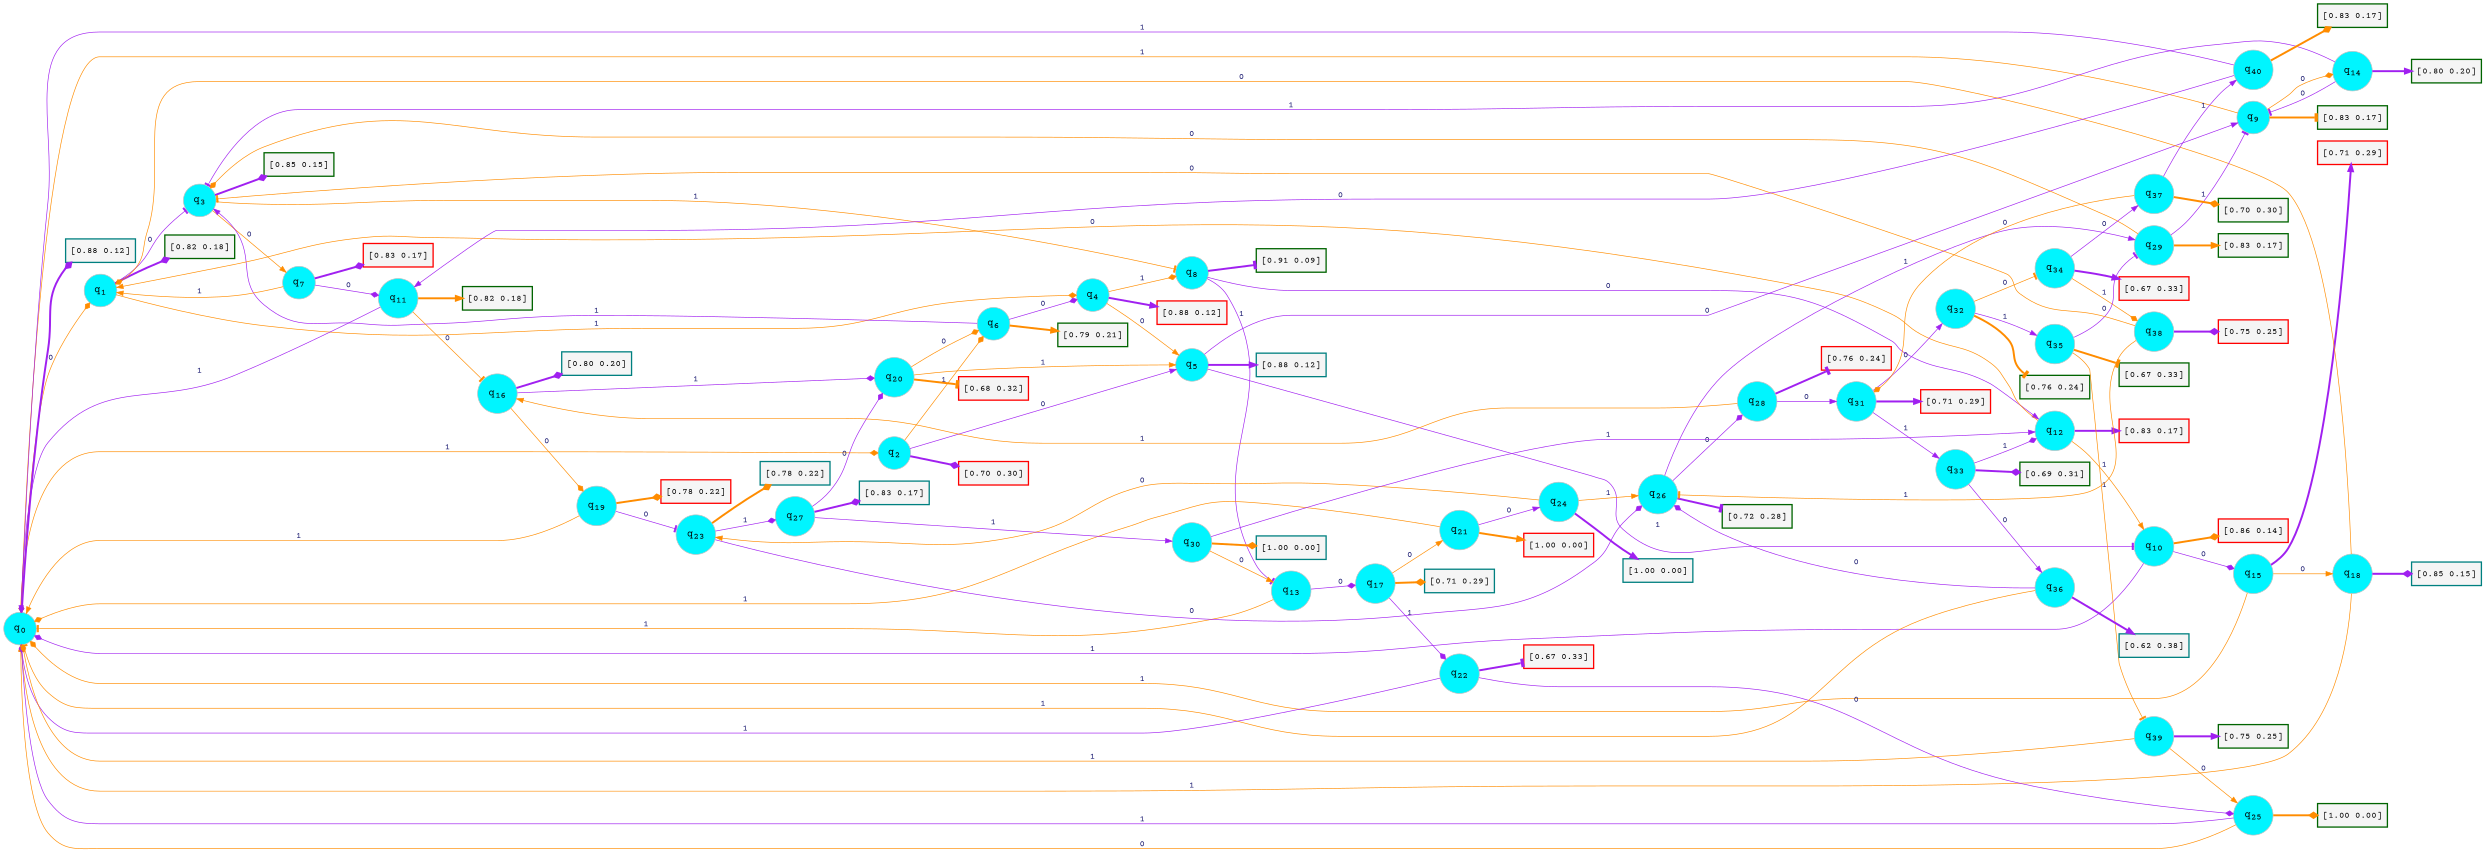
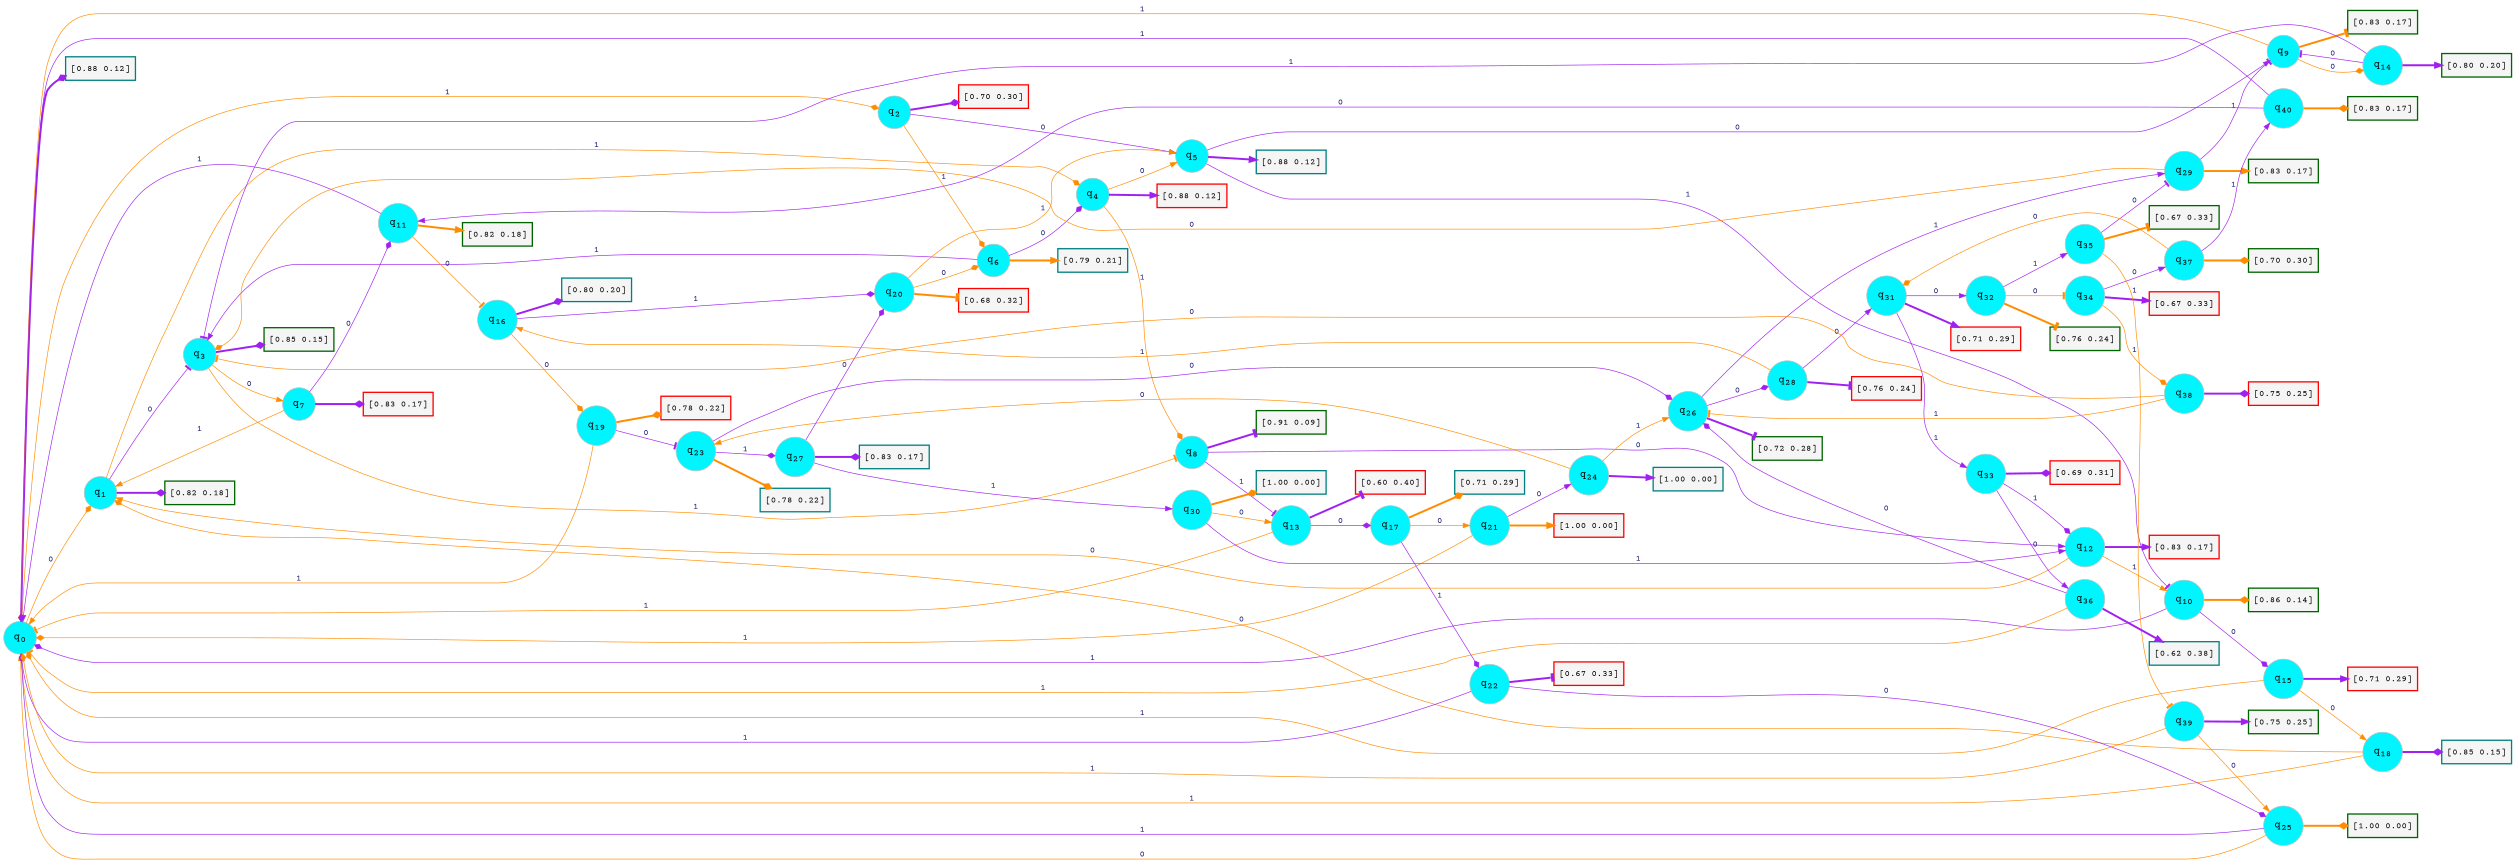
  digraph {
    fontname="Courier Prime"
    rankdir=LR
    node [color=gray fillcolor=turquoise1 fontcolor=black fontname="Courier Prime" fontsize=16 fontweight=bold shape=circle style=filled]
    edge [arrowhead=diamond arrowsize=1 color=purple fontcolor=midnightblue fontname="Courier Prime" fontweight=bold penwidth=1 style=solid weight=20]
    n1 [label=<q<SUB>0</SUB>>]
    n2 [label=<q<SUB>1</SUB>>]
    n3 [label=<q<SUB>2</SUB>>]
    n4 [color=teal fillcolor=whitesmoke fontsize=14 label="[0.88 0.12]" penwidth=2 shape=box]
    n5 [label=<q<SUB>3</SUB>>]
    n6 [label=<q<SUB>4</SUB>>]
    n7 [color=darkgreen fillcolor=whitesmoke fontsize=14 label="[0.82 0.18]" penwidth=2 shape=box]
    n8 [label=<q<SUB>5</SUB>>]
    n9 [label=<q<SUB>6</SUB>>]
    n10 [color=red fillcolor=whitesmoke fontsize=14 label="[0.70 0.30]" penwidth=2 shape=box]
    n11 [label=<q<SUB>7</SUB>>]
    n12 [label=<q<SUB>8</SUB>>]
    n13 [color=darkgreen fillcolor=whitesmoke fontsize=14 label="[0.85 0.15]" penwidth=2 shape=box]
    n14 [color=red fillcolor=whitesmoke fontsize=14 label="[0.88 0.12]" penwidth=2 shape=box]
    n15 [label=<q<SUB>9</SUB>>]
    n16 [label=<q<SUB>10</SUB>>]
    n17 [color=teal fillcolor=whitesmoke fontsize=14 label="[0.88 0.12]" penwidth=2 shape=box]
-   n18 [color=darkgreen fillcolor=whitesmoke fontsize=14 label="[0.79 0.21]" penwidth=2 shape=box]
+   n18 [color=teal fillcolor=whitesmoke fontsize=14 label="[0.79 0.21]" penwidth=2 shape=box]
    n19 [label=<q<SUB>11</SUB>>]
    n20 [color=red fillcolor=whitesmoke fontsize=14 label="[0.83 0.17]" penwidth=2 shape=box]
    n21 [label=<q<SUB>12</SUB>>]
    n22 [label=<q<SUB>13</SUB>>]
    n23 [color=darkgreen fillcolor=whitesmoke fontsize=14 label="[0.91 0.09]" penwidth=2 shape=box]
    n24 [label=<q<SUB>14</SUB>>]
    n25 [color=darkgreen fillcolor=whitesmoke fontsize=14 label="[0.83 0.17]" penwidth=2 shape=box]
    n26 [label=<q<SUB>15</SUB>>]
-   n27 [color=red fillcolor=whitesmoke fontsize=14 label="[0.86 0.14]" penwidth=2 shape=box]
+   n27 [color=darkgreen fillcolor=whitesmoke fontsize=14 label="[0.86 0.14]" penwidth=2 shape=box]
    n28 [label=<q<SUB>16</SUB>>]
    n29 [color=darkgreen fillcolor=whitesmoke fontsize=14 label="[0.82 0.18]" penwidth=2 shape=box]
    n30 [color=red fillcolor=whitesmoke fontsize=14 label="[0.83 0.17]" penwidth=2 shape=box]
    n31 [label=<q<SUB>17</SUB>>]
+   n32 [color=red fillcolor=whitesmoke fontsize=14 label="[0.60 0.40]" penwidth=2 shape=box]
    n33 [color=darkgreen fillcolor=whitesmoke fontsize=14 label="[0.80 0.20]" penwidth=2 shape=box]
    n34 [label=<q<SUB>18</SUB>>]
    n35 [color=red fillcolor=whitesmoke fontsize=14 label="[0.71 0.29]" penwidth=2 shape=box]
    n36 [label=<q<SUB>19</SUB>>]
    n37 [label=<q<SUB>20</SUB>>]
    n38 [color=teal fillcolor=whitesmoke fontsize=14 label="[0.80 0.20]" penwidth=2 shape=box]
    n39 [label=<q<SUB>21</SUB>>]
    n40 [label=<q<SUB>22</SUB>>]
    n41 [color=teal fillcolor=whitesmoke fontsize=14 label="[0.71 0.29]" penwidth=2 shape=box]
    n42 [color=teal fillcolor=whitesmoke fontsize=14 label="[0.85 0.15]" penwidth=2 shape=box]
    n43 [label=<q<SUB>23</SUB>>]
    n44 [color=red fillcolor=whitesmoke fontsize=14 label="[0.78 0.22]" penwidth=2 shape=box]
    n45 [color=red fillcolor=whitesmoke fontsize=14 label="[0.68 0.32]" penwidth=2 shape=box]
    n46 [label=<q<SUB>24</SUB>>]
    n47 [color=red fillcolor=whitesmoke fontsize=14 label="[1.00 0.00]" penwidth=2 shape=box]
    n48 [label=<q<SUB>25</SUB>>]
    n49 [color=red fillcolor=whitesmoke fontsize=14 label="[0.67 0.33]" penwidth=2 shape=box]
    n50 [label=<q<SUB>26</SUB>>]
    n51 [label=<q<SUB>27</SUB>>]
    n52 [color=teal fillcolor=whitesmoke fontsize=14 label="[0.78 0.22]" penwidth=2 shape=box]
    n53 [color=teal fillcolor=whitesmoke fontsize=14 label="[1.00 0.00]" penwidth=2 shape=box]
    n54 [color=darkgreen fillcolor=whitesmoke fontsize=14 label="[1.00 0.00]" penwidth=2 shape=box]
    n55 [label=<q<SUB>28</SUB>>]
    n56 [label=<q<SUB>29</SUB>>]
    n57 [color=darkgreen fillcolor=whitesmoke fontsize=14 label="[0.72 0.28]" penwidth=2 shape=box]
    n58 [label=<q<SUB>30</SUB>>]
    n59 [color=teal fillcolor=whitesmoke fontsize=14 label="[0.83 0.17]" penwidth=2 shape=box]
    n60 [label=<q<SUB>31</SUB>>]
    n61 [color=red fillcolor=whitesmoke fontsize=14 label="[0.76 0.24]" penwidth=2 shape=box]
    n62 [color=darkgreen fillcolor=whitesmoke fontsize=14 label="[0.83 0.17]" penwidth=2 shape=box]
    n63 [color=teal fillcolor=whitesmoke fontsize=14 label="[1.00 0.00]" penwidth=2 shape=box]
    n64 [label=<q<SUB>32</SUB>>]
    n65 [label=<q<SUB>33</SUB>>]
    n66 [color=red fillcolor=whitesmoke fontsize=14 label="[0.71 0.29]" penwidth=2 shape=box]
    n67 [label=<q<SUB>34</SUB>>]
    n68 [label=<q<SUB>35</SUB>>]
    n69 [color=darkgreen fillcolor=whitesmoke fontsize=14 label="[0.76 0.24]" penwidth=2 shape=box]
    n70 [label=<q<SUB>36</SUB>>]
-   n71 [color=darkgreen fillcolor=whitesmoke fontsize=14 label="[0.69 0.31]" penwidth=2 shape=box]
+   n71 [color=red fillcolor=whitesmoke fontsize=14 label="[0.69 0.31]" penwidth=2 shape=box]
    n72 [label=<q<SUB>37</SUB>>]
    n73 [label=<q<SUB>38</SUB>>]
    n74 [color=red fillcolor=whitesmoke fontsize=14 label="[0.67 0.33]" penwidth=2 shape=box]
    n75 [label=<q<SUB>39</SUB>>]
    n76 [color=darkgreen fillcolor=whitesmoke fontsize=14 label="[0.67 0.33]" penwidth=2 shape=box]
    n77 [color=teal fillcolor=whitesmoke fontsize=14 label="[0.62 0.38]" penwidth=2 shape=box]
    n78 [label=<q<SUB>40</SUB>>]
    n79 [color=darkgreen fillcolor=whitesmoke fontsize=14 label="[0.70 0.30]" penwidth=2 shape=box]
    n80 [color=red fillcolor=whitesmoke fontsize=14 label="[0.75 0.25]" penwidth=2 shape=box]
    n81 [color=darkgreen fillcolor=whitesmoke fontsize=14 label="[0.75 0.25]" penwidth=2 shape=box]
    n82 [color=darkgreen fillcolor=whitesmoke fontsize=14 label="[0.83 0.17]" penwidth=2 shape=box]
    n1 -> n2 [color=darkorange label=0]
    n1 -> n3 [color=darkorange label=1]
    n1 -> n4 [penwidth=3]
    n2 -> n5 [arrowhead=tee label=0]
    n2 -> n6 [color=darkorange label=1]
    n2 -> n7 [penwidth=3]
    n3 -> n8 [arrowhead=normal label=0]
    n3 -> n9 [color=darkorange label=1]
    n3 -> n10 [penwidth=3]
    n5 -> n11 [arrowhead=normal color=darkorange label=0]
    n5 -> n12 [arrowhead=tee color=darkorange label=1]
    n5 -> n13 [penwidth=3]
    n6 -> n8 [arrowhead=normal color=darkorange label=0]
    n6 -> n12 [color=darkorange label=1]
    n6 -> n14 [arrowhead=normal penwidth=3]
    n8 -> n15 [arrowhead=normal label=0]
    n8 -> n16 [arrowhead=tee label=1]
    n8 -> n17 [arrowhead=normal penwidth=3]
    n9 -> n5 [arrowhead=normal label=1]
    n9 -> n6 [label=0]
    n9 -> n18 [arrowhead=normal color=darkorange penwidth=3]
    n11 -> n2 [arrowhead=normal color=darkorange label=1]
    n11 -> n19 [label=0]
    n11 -> n20 [penwidth=3]
    n12 -> n21 [arrowhead=normal label=0]
    n12 -> n22 [arrowhead=tee label=1]
    n12 -> n23 [arrowhead=tee penwidth=3]
    n15 -> n1 [color=darkorange label=1]
    n15 -> n24 [color=darkorange label=0]
    n15 -> n25 [arrowhead=tee color=darkorange penwidth=3]
    n16 -> n1 [label=1]
    n16 -> n26 [label=0]
    n16 -> n27 [color=darkorange penwidth=3]
    n19 -> n1 [arrowhead=normal label=1]
    n19 -> n28 [arrowhead=tee color=darkorange label=0]
    n19 -> n29 [arrowhead=normal color=darkorange penwidth=3]
    n21 -> n2 [arrowhead=normal color=darkorange label=0]
    n21 -> n16 [arrowhead=normal color=darkorange label=1]
    n21 -> n30 [arrowhead=normal penwidth=3]
    n22 -> n1 [arrowhead=tee color=darkorange label=1]
    n22 -> n31 [label=0]
+   n22 -> n32 [arrowhead=tee penwidth=3]
    n24 -> n5 [arrowhead=tee label=1]
    n24 -> n15 [arrowhead=tee label=0]
    n24 -> n33 [arrowhead=normal penwidth=3]
    n26 -> n1 [color=darkorange label=1]
    n26 -> n34 [arrowhead=normal color=darkorange label=0]
    n26 -> n35 [arrowhead=normal penwidth=3]
    n28 -> n36 [color=darkorange label=0]
    n28 -> n37 [label=1]
    n28 -> n38 [penwidth=3]
    n31 -> n39 [arrowhead=normal color=darkorange label=0]
    n31 -> n40 [label=1]
    n31 -> n41 [color=darkorange penwidth=3]
    n34 -> n1 [arrowhead=normal color=darkorange label=1]
    n34 -> n2 [color=darkorange label=0]
    n34 -> n42 [penwidth=3]
    n36 -> n1 [arrowhead=normal color=darkorange label=1]
    n36 -> n43 [arrowhead=tee label=0]
    n36 -> n44 [color=darkorange penwidth=3]
    n37 -> n8 [arrowhead=normal color=darkorange label=1]
    n37 -> n9 [color=darkorange label=0]
    n37 -> n45 [arrowhead=tee color=darkorange penwidth=3]
    n39 -> n1 [color=darkorange label=1]
    n39 -> n46 [arrowhead=normal label=0]
    n39 -> n47 [arrowhead=normal color=darkorange penwidth=3]
    n40 -> n1 [arrowhead=normal label=1]
    n40 -> n48 [label=0]
    n40 -> n49 [arrowhead=tee penwidth=3]
    n43 -> n50 [label=0]
    n43 -> n51 [label=1]
    n43 -> n52 [color=darkorange penwidth=3]
    n46 -> n43 [arrowhead=normal color=darkorange label=0]
    n46 -> n50 [arrowhead=normal color=darkorange label=1]
    n46 -> n53 [arrowhead=normal penwidth=3]
    n48 -> n1 [arrowhead=normal color=darkorange label=0]
    n48 -> n1 [label=1]
    n48 -> n54 [color=darkorange penwidth=3]
    n50 -> n55 [label=0]
    n50 -> n56 [arrowhead=normal label=1]
    n50 -> n57 [arrowhead=tee penwidth=3]
    n51 -> n37 [label=0]
    n51 -> n58 [arrowhead=normal label=1]
    n51 -> n59 [penwidth=3]
    n55 -> n28 [arrowhead=normal color=darkorange label=1]
    n55 -> n60 [arrowhead=normal label=0]
    n55 -> n61 [arrowhead=tee penwidth=3]
    n56 -> n5 [color=darkorange label=0]
    n56 -> n15 [arrowhead=tee label=1]
    n56 -> n62 [arrowhead=normal color=darkorange penwidth=3]
    n58 -> n21 [arrowhead=normal label=1]
    n58 -> n22 [arrowhead=normal color=darkorange label=0]
    n58 -> n63 [color=darkorange penwidth=3]
    n60 -> n64 [arrowhead=normal label=0]
    n60 -> n65 [arrowhead=normal label=1]
    n60 -> n66 [arrowhead=normal penwidth=3]
    n64 -> n67 [arrowhead=tee color=darkorange label=0]
    n64 -> n68 [arrowhead=normal label=1]
    n64 -> n69 [arrowhead=tee color=darkorange penwidth=3]
    n65 -> n21 [label=1]
    n65 -> n70 [arrowhead=normal label=0]
    n65 -> n71 [penwidth=3]
    n67 -> n72 [arrowhead=normal label=0]
    n67 -> n73 [color=darkorange label=1]
    n67 -> n74 [arrowhead=normal penwidth=3]
    n68 -> n56 [arrowhead=tee label=0]
    n68 -> n75 [arrowhead=tee color=darkorange label=1]
    n68 -> n76 [arrowhead=tee color=darkorange penwidth=3]
    n70 -> n1 [arrowhead=tee color=darkorange label=1]
    n70 -> n50 [label=0]
    n70 -> n77 [arrowhead=normal penwidth=3]
    n72 -> n60 [color=darkorange label=0]
    n72 -> n78 [arrowhead=normal label=1]
    n72 -> n79 [color=darkorange penwidth=3]
    n73 -> n5 [arrowhead=tee color=darkorange label=0]
    n73 -> n50 [arrowhead=tee color=darkorange label=1]
    n73 -> n80 [penwidth=3]
    n75 -> n1 [color=darkorange label=1]
    n75 -> n48 [arrowhead=normal color=darkorange label=0]
    n75 -> n81 [arrowhead=normal penwidth=3]
    n78 -> n1 [label=1]
    n78 -> n19 [arrowhead=normal label=0]
    n78 -> n82 [color=darkorange penwidth=3]
  }
